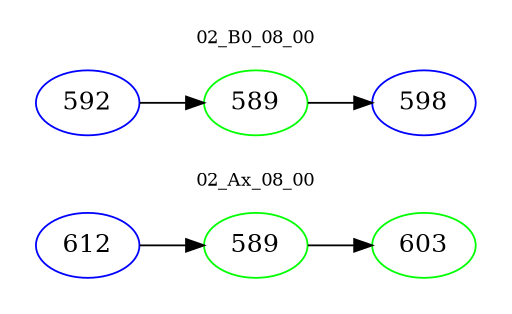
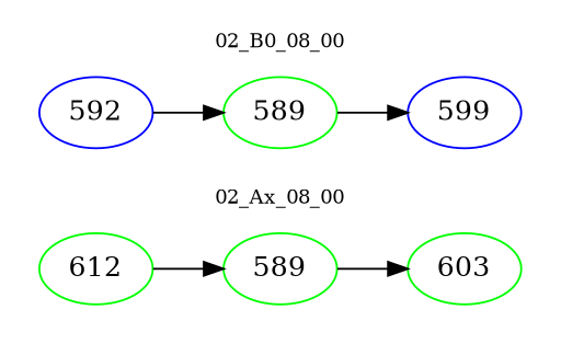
  digraph {
    rankdir=LR
    node [color=blue]
    edge [color=black]
-   n1 [label=612]
+   n1 [color=green label=612]
    n2 [color=green label=589]
    n3 [color=green label=603]
    n4 [label=592]
    n5 [color=green label=589]
-   n6 [label=598]
+   n6 [label=599]
    subgraph cluster_1 {
      color=white
      fontsize=10
      label="02_Ax_08_00"
      n1
      n2
      n3
    }
    subgraph cluster_2 {
      color=white
      fontsize=10
      label="02_B0_08_00"
      n4
      n5
      n6
    }
    n1 -> n2
    n2 -> n3
    n4 -> n5
    n5 -> n6
  }
